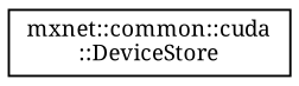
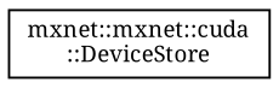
  digraph {
    rankdir=LR
    fontname="Noto Serif"
-   n1 [color=black fillcolor=white fontname="Noto Serif" fontsize=10 height=0.2 label="mxnet::common::cuda\l::DeviceStore" shape=record style=filled width=0.4]
+   n1 [color=black fillcolor=white fontname="Noto Serif" fontsize=10 height=0.2 label="mxnet::mxnet::cuda\l::DeviceStore" shape=record style=filled width=0.4]
  }
